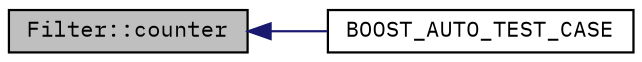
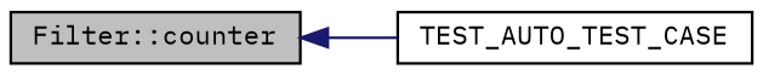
  digraph {
    rankdir=LR
    fontname="IBM Plex Mono"
    node [color=black fontname="IBM Plex Mono" fontsize=10 shape=record style=filled]
    n1 [fillcolor=grey75 fontcolor=black height=0.2 label="Filter::counter" width=0.4]
-   n2 [fillcolor=white height=0.2 label=BOOST_AUTO_TEST_CASE width=0.4]
+   n2 [fillcolor=white height=0.2 label=TEST_AUTO_TEST_CASE width=0.4]
    n1 -> n2 [color=midnightblue dir=back fontname="IBM Plex Mono" fontsize=10 labelfontname=Helvetica labelfontsize=10 style=solid]
  }
